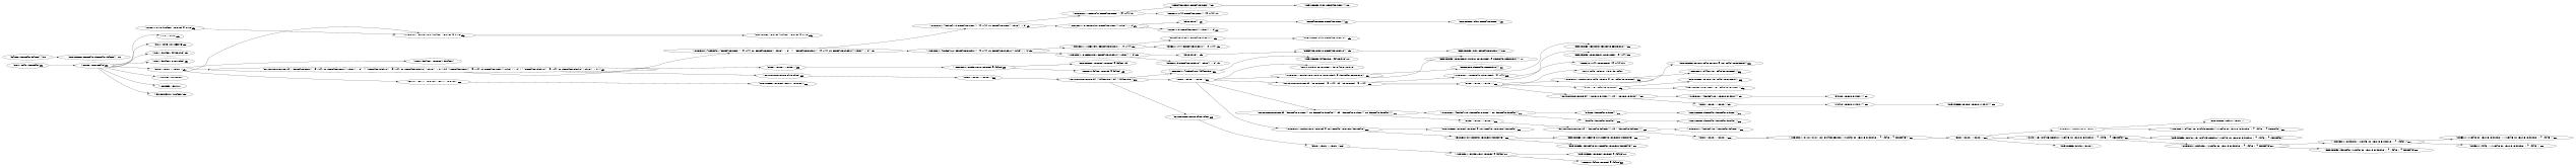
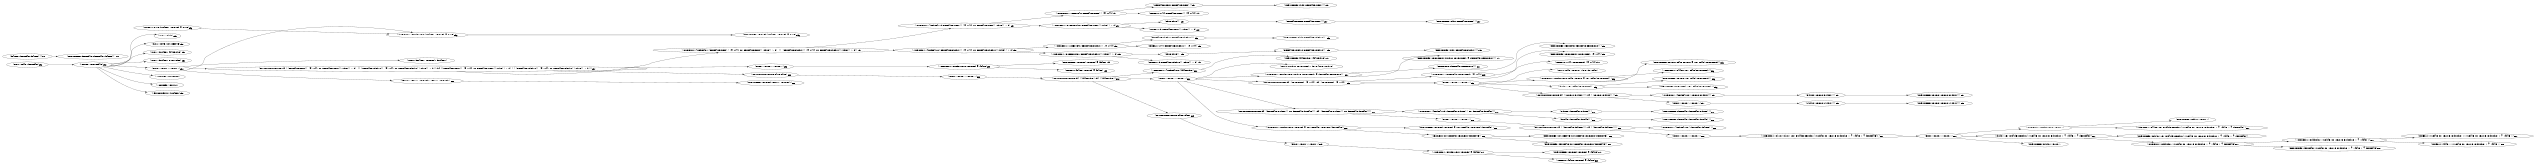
  digraph {
    fontname="DejaVu Sans Mono"
    rankdir=LR
    node [fontname="DejaVu Sans Mono"]
    edge [fontname="DejaVu Sans Mono"]
    n1 [label=<(METHOD,renameFile)<SUB>292</SUB>>]
    n2 [label=<(PARAM,this)<SUB>292</SUB>>]
    n3 [label=<(PARAM,File sourceFile)<SUB>292</SUB>>]
    n4 [label=<(PARAM,boolean filtering)<SUB>293</SUB>>]
    n5 [label=<(PARAM,boolean overwrite)<SUB>293</SUB>>]
    n6 [label=<(BLOCK,&lt;empty&gt;,&lt;empty&gt;)<SUB>294</SUB>>]
    n7 [label=<(MODIFIER,PROTECTED)>]
    n8 [label=<(MODIFIER,VIRTUAL)>]
    n9 [label=<(METHOD_RETURN,boolean)<SUB>292</SUB>>]
    n10 [label=<(PARAM,File destFile)<SUB>292</SUB>>]
    n11 [label=<(LOCAL,boolean renamed: boolean)>]
    n12 [label=<(&lt;operator&gt;.assignment,boolean renamed = true)<SUB>296</SUB>>]
    n13 [label=<(CONTROL_STRUCTURE,if ((getFilterSets() != null &amp;&amp; getFilterSets().size() &gt; 0) || (getFilterChains() != null &amp;&amp; getFilterChains().size() &gt; 0)),if ((getFilterSets() != null &amp;&amp; getFilterSets().size() &gt; 0) || (getFilterChains() != null &amp;&amp; getFilterChains().size() &gt; 0)))<SUB>297</SUB>>]
    n14 [label=<(RETURN,return renamed;,return renamed;)<SUB>323</SUB>>]
    n15 [label=<(IDENTIFIER,renamed,boolean renamed = true)<SUB>296</SUB>>]
    n16 [label=<(&lt;operator&gt;.logicalOr,(getFilterSets() != null &amp;&amp; getFilterSets().size() &gt; 0) || (getFilterChains() != null &amp;&amp; getFilterChains().size() &gt; 0))<SUB>297</SUB>>]
    n17 [label=<(BLOCK,&lt;empty&gt;,&lt;empty&gt;)<SUB>298</SUB>>]
    n18 [label=<(CONTROL_STRUCTURE,else,else)<SUB>300</SUB>>]
    n19 [label=<(IDENTIFIER,renamed,return renamed;)<SUB>323</SUB>>]
    n20 [label=<(LITERAL,true,boolean renamed = true)<SUB>296</SUB>>]
    n21 [label=<(&lt;operator&gt;.logicalAnd,getFilterSets() != null &amp;&amp; getFilterSets().size() &gt; 0)<SUB>297</SUB>>]
    n22 [label=<(&lt;operator&gt;.logicalAnd,getFilterChains() != null &amp;&amp; getFilterChains().size() &gt; 0)<SUB>298</SUB>>]
    n23 [label=<(&lt;operator&gt;.assignment,renamed = false)<SUB>299</SUB>>]
    n24 [label=<(BLOCK,&lt;empty&gt;,&lt;empty&gt;)<SUB>300</SUB>>]
    n25 [label=<(&lt;operator&gt;.notEquals,getFilterSets() != null)<SUB>297</SUB>>]
    n26 [label=<(&lt;operator&gt;.greaterThan,getFilterSets().size() &gt; 0)<SUB>297</SUB>>]
    n27 [label=<(&lt;operator&gt;.notEquals,getFilterChains() != null)<SUB>298</SUB>>]
    n28 [label=<(&lt;operator&gt;.greaterThan,getFilterChains().size() &gt; 0)<SUB>298</SUB>>]
    n29 [label=<(getFilterSets,getFilterSets())<SUB>297</SUB>>]
    n30 [label=<(LITERAL,null,getFilterSets() != null)<SUB>297</SUB>>]
    n31 [label=<(size,size())<SUB>297</SUB>>]
    n32 [label=<(LITERAL,0,getFilterSets().size() &gt; 0)<SUB>297</SUB>>]
    n33 [label=<(IDENTIFIER,this,getFilterSets())<SUB>297</SUB>>]
    n34 [label=<(getFilterSets,getFilterSets())<SUB>297</SUB>>]
    n35 [label=<(IDENTIFIER,this,getFilterSets())<SUB>297</SUB>>]
    n36 [label=<(getFilterChains,getFilterChains())<SUB>298</SUB>>]
    n37 [label=<(LITERAL,null,getFilterChains() != null)<SUB>298</SUB>>]
    n38 [label=<(size,size())<SUB>298</SUB>>]
    n39 [label=<(LITERAL,0,getFilterChains().size() &gt; 0)<SUB>298</SUB>>]
    n40 [label=<(IDENTIFIER,this,getFilterChains())<SUB>298</SUB>>]
    n41 [label=<(getFilterChains,getFilterChains())<SUB>298</SUB>>]
    n42 [label=<(IDENTIFIER,this,getFilterChains())<SUB>298</SUB>>]
    n43 [label=<(IDENTIFIER,renamed,renamed = false)<SUB>299</SUB>>]
    n44 [label=<(LITERAL,false,renamed = false)<SUB>299</SUB>>]
    n45 [label=<(CONTROL_STRUCTURE,if (!filtering),if (!filtering))<SUB>301</SUB>>]
    n46 [label=<(&lt;operator&gt;.logicalNot,!filtering)<SUB>301</SUB>>]
    n47 [label=<(BLOCK,&lt;empty&gt;,&lt;empty&gt;)<SUB>301</SUB>>]
    n48 [label=<(CONTROL_STRUCTURE,else,else)<SUB>319</SUB>>]
    n49 [label=<(IDENTIFIER,filtering,!filtering)<SUB>301</SUB>>]
    n50 [label=<(LOCAL,String parentPath: java.lang.String)>]
    n51 [label=<(&lt;operator&gt;.assignment,String parentPath = destFile.getParent())<SUB>304</SUB>>]
    n52 [label=<(CONTROL_STRUCTURE,if (parentPath != null),if (parentPath != null))<SUB>305</SUB>>]
    n53 [label=<(CONTROL_STRUCTURE,if (destFile.exists() &amp;&amp; destFile.isFile()),if (destFile.exists() &amp;&amp; destFile.isFile()))<SUB>312</SUB>>]
    n54 [label=<(&lt;operator&gt;.assignment,renamed = sourceFile.renameTo(destFile))<SUB>318</SUB>>]
    n55 [label=<(BLOCK,&lt;empty&gt;,&lt;empty&gt;)<SUB>319</SUB>>]
    n56 [label=<(IDENTIFIER,parentPath,String parentPath = destFile.getParent())<SUB>304</SUB>>]
    n57 [label=<(getParent,destFile.getParent())<SUB>304</SUB>>]
    n58 [label=<(&lt;operator&gt;.notEquals,parentPath != null)<SUB>309</SUB>>]
    n59 [label=<(BLOCK,&lt;empty&gt;,&lt;empty&gt;)<SUB>305</SUB>>]
    n60 [label=<(&lt;operator&gt;.logicalAnd,destFile.exists() &amp;&amp; destFile.isFile())<SUB>312</SUB>>]
    n61 [label=<(BLOCK,&lt;empty&gt;,&lt;empty&gt;)<SUB>312</SUB>>]
    n62 [label=<(IDENTIFIER,renamed,renamed = sourceFile.renameTo(destFile))<SUB>318</SUB>>]
    n63 [label=<(renameTo,sourceFile.renameTo(destFile))<SUB>318</SUB>>]
    n64 [label=<(IDENTIFIER,destFile,destFile.getParent())<SUB>303</SUB>>]
    n65 [label=<(IDENTIFIER,parentPath,parentPath != null)<SUB>305</SUB>>]
    n66 [label=<(LITERAL,null,parentPath != null)<SUB>305</SUB>>]
    n67 [label=<(LOCAL,File parent: java.io.File)>]
    n68 [label=<(&lt;operator&gt;.assignment,File parent = new File(parentPath))<SUB>306</SUB>>]
    n69 [label=<(&lt;init&gt;,new File(parentPath))<SUB>306</SUB>>]
    n70 [label=<(CONTROL_STRUCTURE,if (!parent.exists()),if (!parent.exists()))<SUB>307</SUB>>]
    n71 [label=<(IDENTIFIER,parent,File parent = new File(parentPath))<SUB>306</SUB>>]
    n72 [label=<(&lt;operator&gt;.alloc,new File(parentPath))<SUB>306</SUB>>]
    n73 [label=<(IDENTIFIER,parent,new File(parentPath))<SUB>306</SUB>>]
    n74 [label=<(IDENTIFIER,parentPath,new File(parentPath))<SUB>306</SUB>>]
    n75 [label=<(&lt;operator&gt;.logicalNot,!parent.exists())<SUB>307</SUB>>]
    n76 [label=<(BLOCK,&lt;empty&gt;,&lt;empty&gt;)<SUB>307</SUB>>]
    n77 [label=<(exists,parent.exists())<SUB>307</SUB>>]
    n78 [label=<(mkdirs,parent.mkdirs())<SUB>308</SUB>>]
+   n79 [label=<(IDENTIFIER,parent,parent.exists())<SUB>307</SUB>>]
    n80 [label=<(IDENTIFIER,parent,parent.mkdirs())<SUB>308</SUB>>]
    n81 [label=<(exists,destFile.exists())<SUB>312</SUB>>]
    n82 [label=<(isFile,destFile.isFile())<SUB>312</SUB>>]
    n83 [label=<(CONTROL_STRUCTURE,if (!destFile.delete()),if (!destFile.delete()))<SUB>313</SUB>>]
    n84 [label=<(IDENTIFIER,destFile,destFile.exists())<SUB>312</SUB>>]
    n85 [label=<(IDENTIFIER,destFile,destFile.isFile())<SUB>312</SUB>>]
    n86 [label=<(&lt;operator&gt;.logicalNot,!destFile.delete())<SUB>313</SUB>>]
    n87 [label=<(BLOCK,&lt;empty&gt;,&lt;empty&gt;)<SUB>313</SUB>>]
    n88 [label=<(&lt;operator&gt;.throw,throw new BuildException(&quot;Unable to remove existing &quot; + &quot;file &quot; + destFile);)<SUB>314</SUB>>]
    n89 [label=<(delete,destFile.delete())<SUB>313</SUB>>]
    n90 [label=<(IDENTIFIER,destFile,destFile.delete())<SUB>313</SUB>>]
    n91 [label=<(BLOCK,&lt;empty&gt;,&lt;empty&gt;)<SUB>314</SUB>>]
    n92 [label=<(&lt;operator&gt;.assignment,&lt;empty&gt;)>]
    n93 [label=<(&lt;init&gt;,new BuildException(&quot;Unable to remove existing &quot; + &quot;file &quot; + destFile))<SUB>314</SUB>>]
    n94 [label=<(IDENTIFIER,$obj14,&lt;empty&gt;)>]
    n95 [label=<(IDENTIFIER,$obj14,&lt;empty&gt;)>]
    n96 [label=<(&lt;operator&gt;.alloc,new BuildException(&quot;Unable to remove existing &quot; + &quot;file &quot; + destFile))<SUB>314</SUB>>]
    n97 [label=<(IDENTIFIER,$obj14,new BuildException(&quot;Unable to remove existing &quot; + &quot;file &quot; + destFile))>]
    n98 [label=<(&lt;operator&gt;.addition,&quot;Unable to remove existing &quot; + &quot;file &quot; + destFile)<SUB>314</SUB>>]
    n99 [label=<(&lt;operator&gt;.addition,&quot;Unable to remove existing &quot; + &quot;file &quot;)<SUB>314</SUB>>]
    n100 [label=<(IDENTIFIER,destFile,&quot;Unable to remove existing &quot; + &quot;file &quot; + destFile)<SUB>315</SUB>>]
    n101 [label=<(LITERAL,&quot;Unable to remove existing &quot;,&quot;Unable to remove existing &quot; + &quot;file &quot;)<SUB>314</SUB>>]
    n102 [label=<(LITERAL,&quot;file &quot;,&quot;Unable to remove existing &quot; + &quot;file &quot;)<SUB>315</SUB>>]
    n103 [label=<(IDENTIFIER,sourceFile,sourceFile.renameTo(destFile))<SUB>318</SUB>>]
    n104 [label=<(IDENTIFIER,destFile,sourceFile.renameTo(destFile))<SUB>318</SUB>>]
    n105 [label=<(&lt;operator&gt;.assignment,renamed = false)<SUB>320</SUB>>]
    n106 [label=<(IDENTIFIER,renamed,renamed = false)<SUB>320</SUB>>]
    n107 [label=<(LITERAL,false,renamed = false)<SUB>320</SUB>>]
    n1 -> n2
    n1 -> n3
    n1 -> n4
    n1 -> n5
    n1 -> n6
    n1 -> n7
    n1 -> n8
    n1 -> n9
    n6 -> n11
    n6 -> n12
    n6 -> n13
    n6 -> n14
    n10 -> n1
    n12 -> n15
    n13 -> n16
    n13 -> n17
    n13 -> n18
    n14 -> n19
    n16 -> n21
    n16 -> n22
    n17 -> n23
    n18 -> n24
    n20 -> n12
    n21 -> n25
    n21 -> n26
    n22 -> n27
    n22 -> n28
    n23 -> n43
    n23 -> n44
    n24 -> n45
    n25 -> n29
    n25 -> n30
    n26 -> n31
    n26 -> n32
    n27 -> n36
    n27 -> n37
    n28 -> n38
    n28 -> n39
    n29 -> n33
    n31 -> n34
    n34 -> n35
    n36 -> n40
    n38 -> n41
    n41 -> n42
    n45 -> n46
    n45 -> n47
    n45 -> n48
    n46 -> n49
    n47 -> n50
    n47 -> n51
    n47 -> n52
    n47 -> n53
    n47 -> n54
    n48 -> n55
    n51 -> n56
    n51 -> n57
    n52 -> n58
    n52 -> n59
    n53 -> n60
    n53 -> n61
    n54 -> n62
    n54 -> n63
    n55 -> n105
    n57 -> n64
    n58 -> n65
    n58 -> n66
    n59 -> n67
    n59 -> n68
    n59 -> n69
    n59 -> n70
    n60 -> n81
    n60 -> n82
    n61 -> n83
    n63 -> n103
    n63 -> n104
    n68 -> n71
    n68 -> n72
    n69 -> n73
    n69 -> n74
    n70 -> n75
    n70 -> n76
    n75 -> n77
    n76 -> n78
+   n77 -> n79
    n78 -> n80
    n81 -> n84
    n82 -> n85
    n83 -> n86
    n83 -> n87
    n87 -> n88
    n88 -> n91
    n89 -> n90
    n91 -> n92
    n91 -> n93
    n91 -> n94
    n92 -> n95
    n92 -> n96
    n93 -> n97
    n93 -> n98
    n98 -> n99
    n98 -> n100
    n99 -> n101
    n99 -> n102
    n105 -> n106
    n105 -> n107
  }
